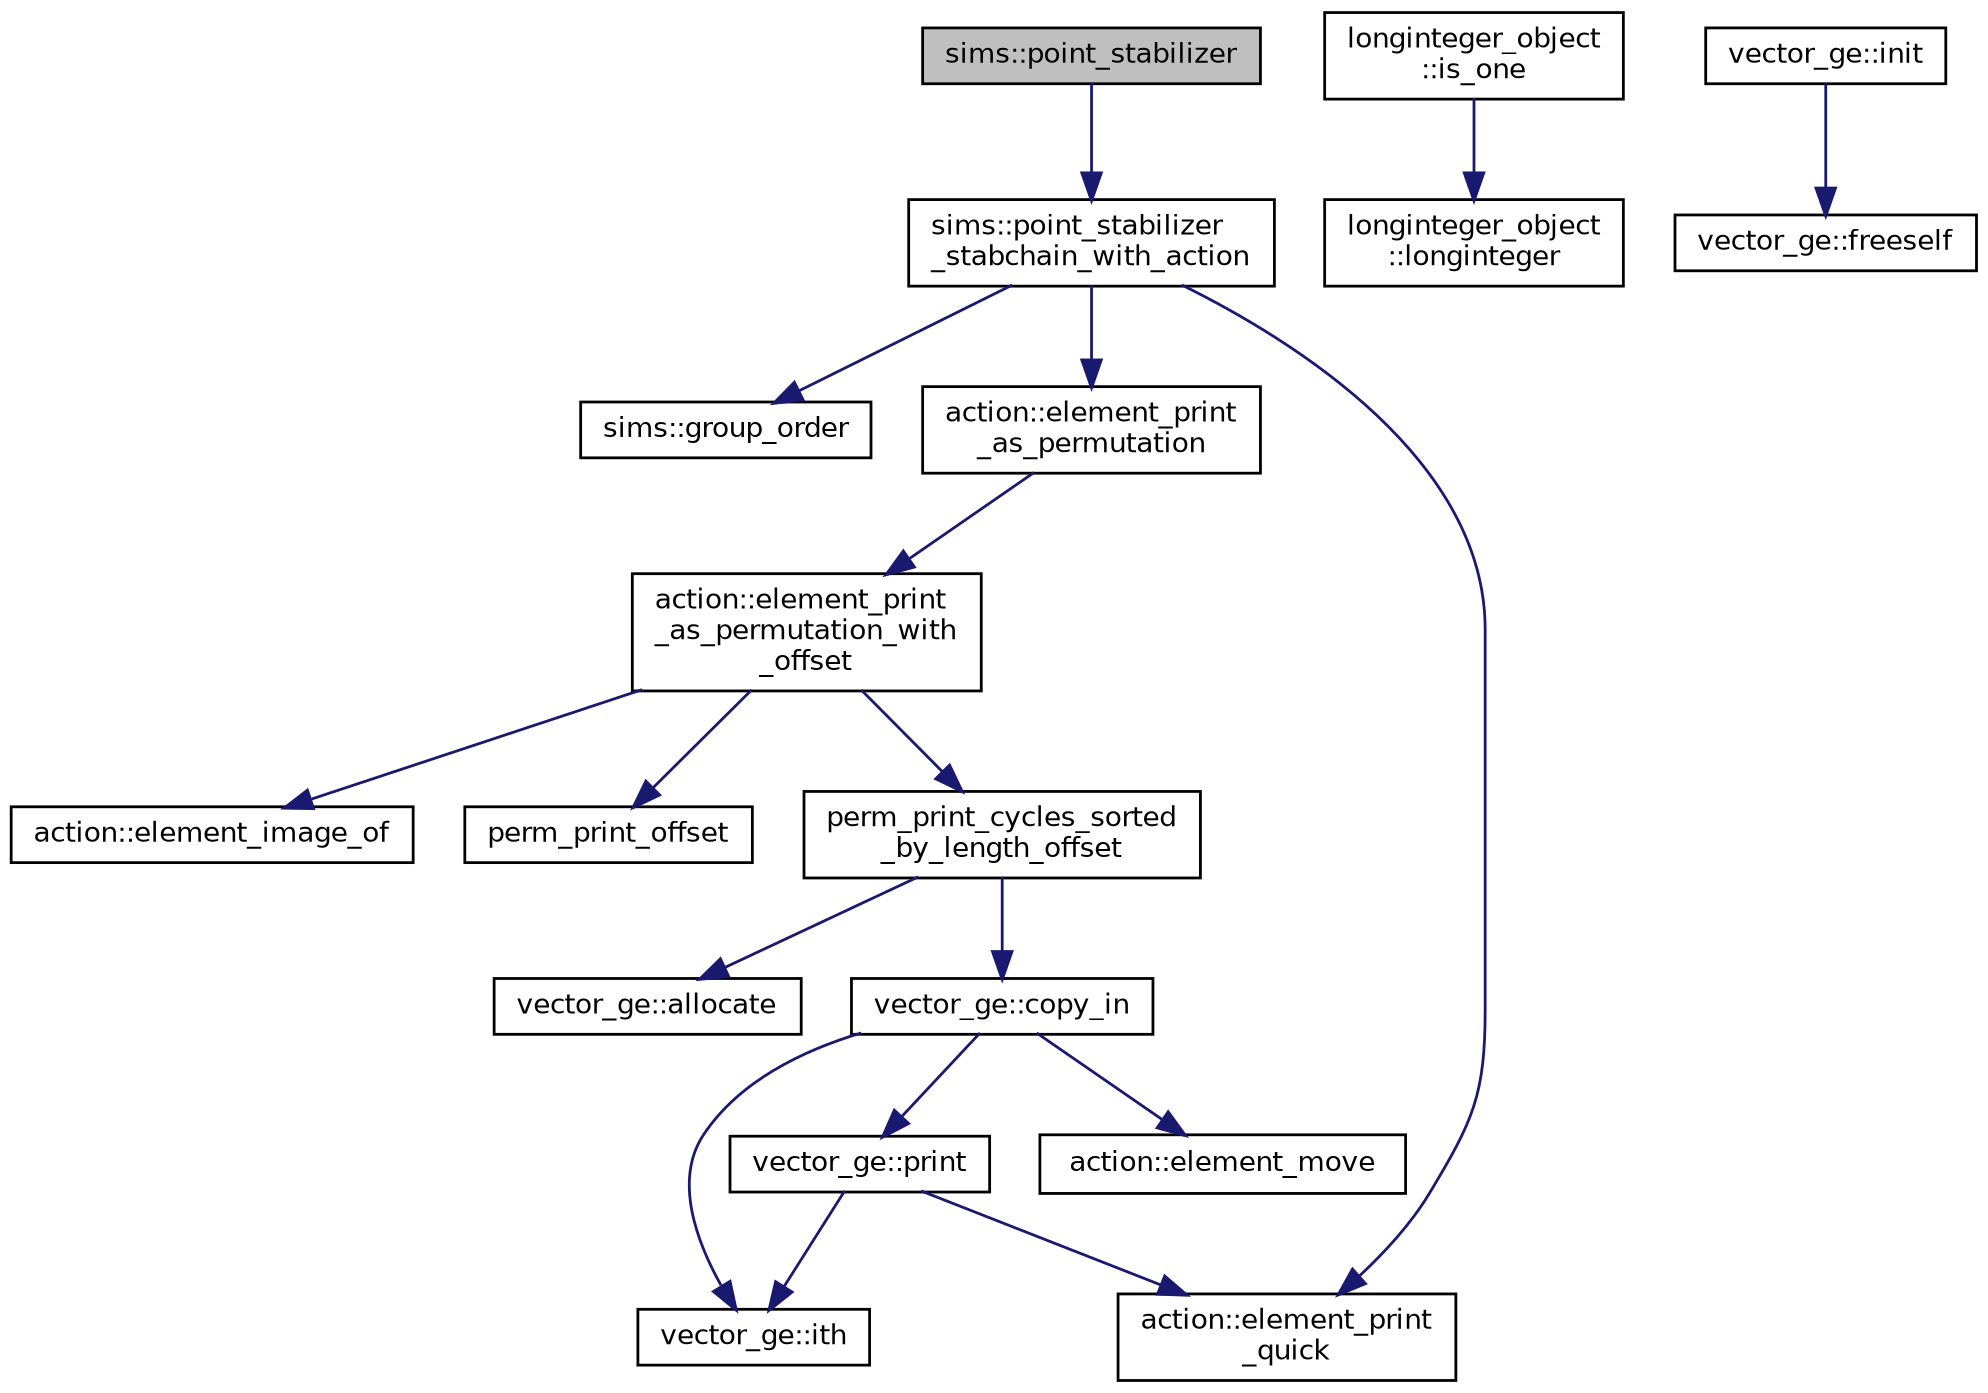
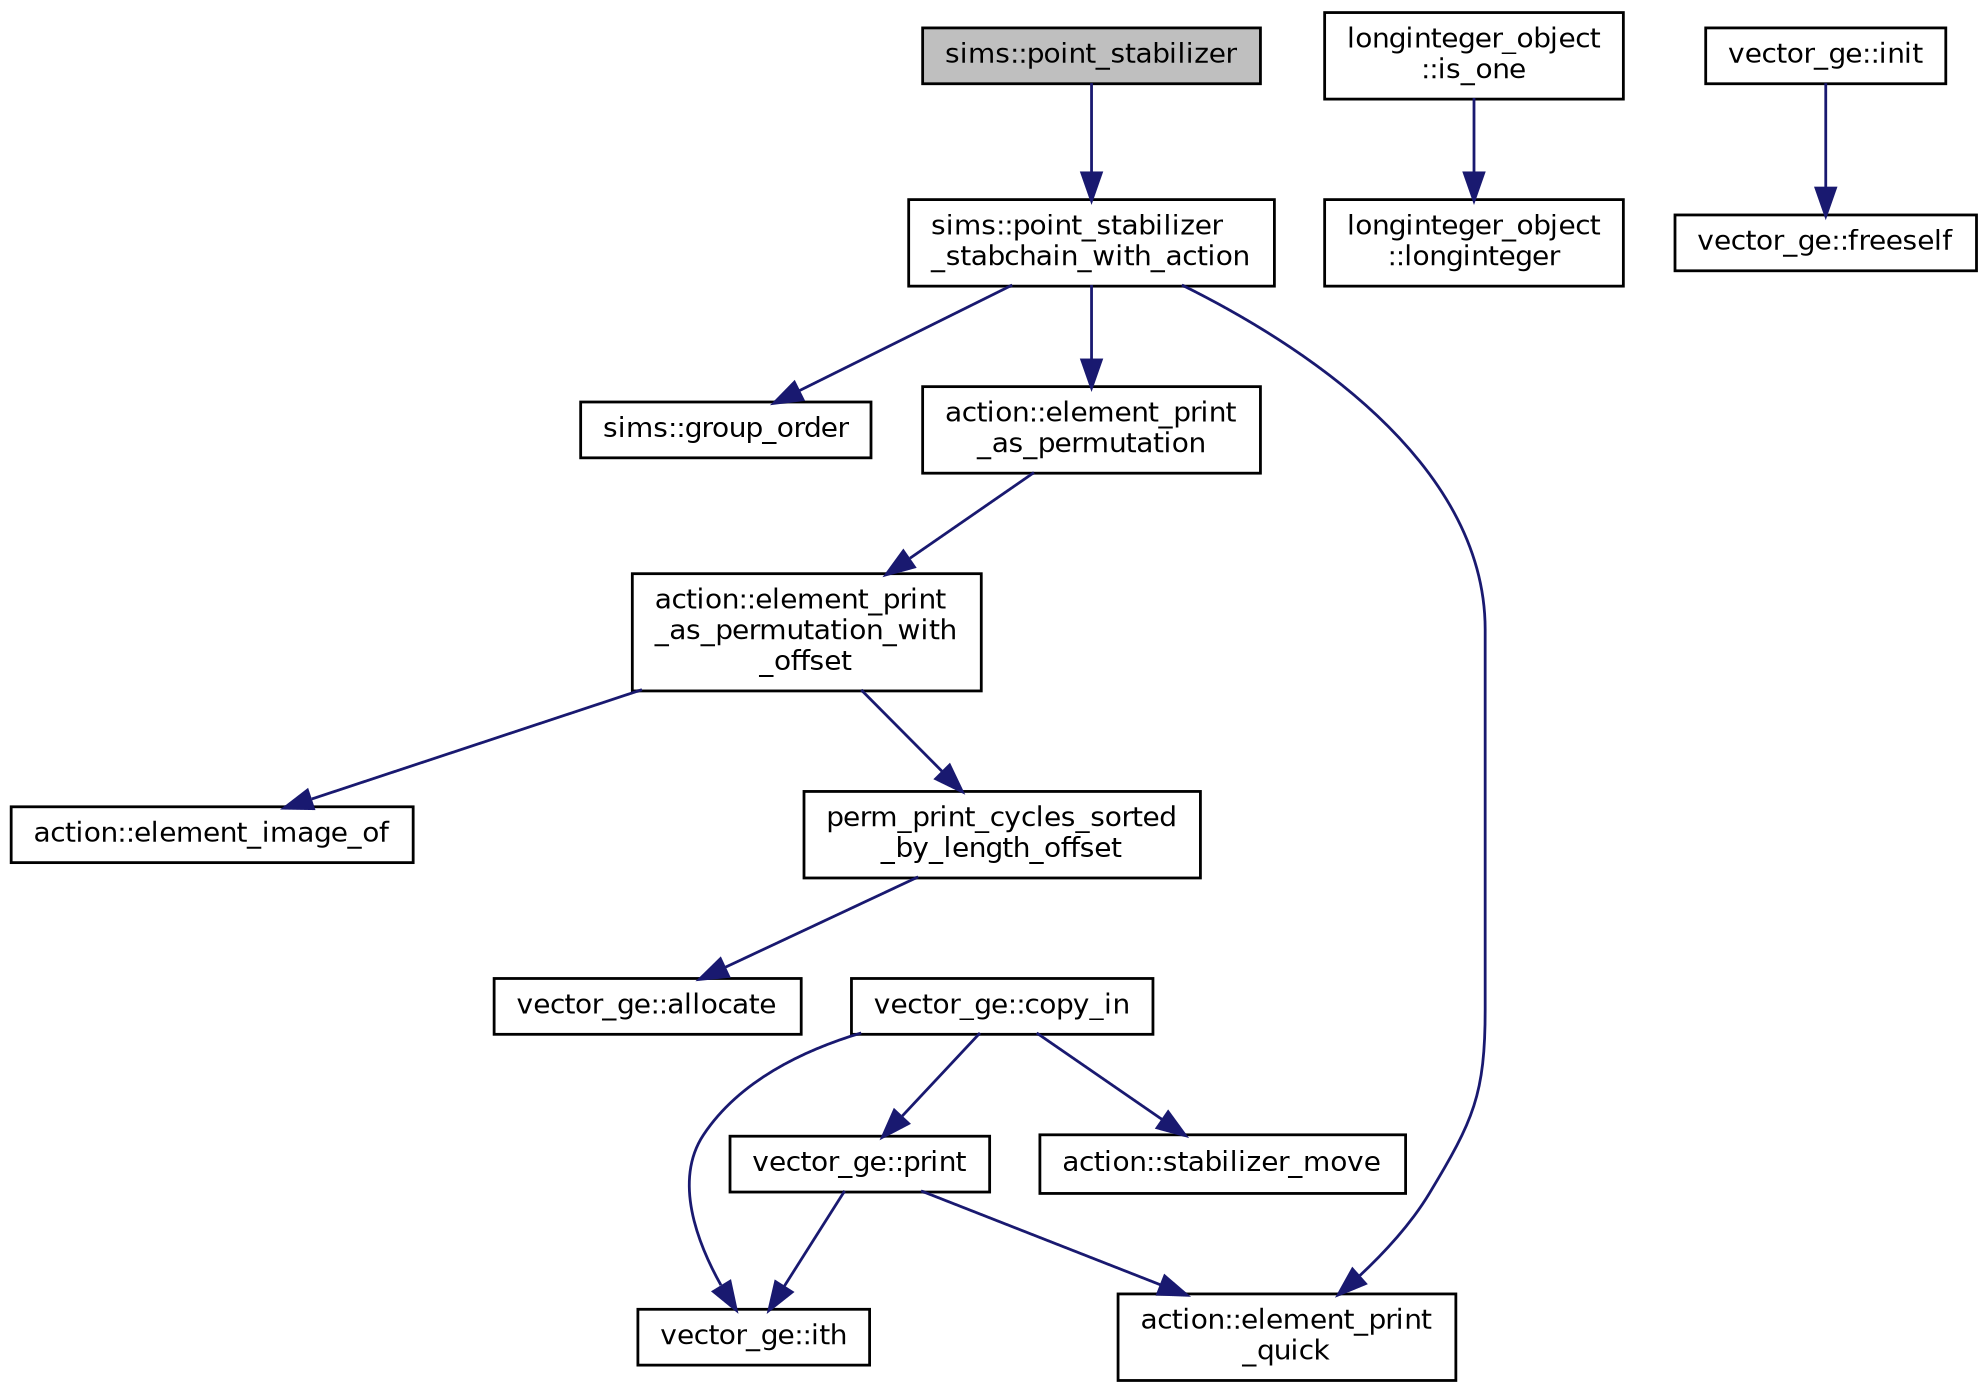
  digraph {
    fontname="DejaVu Sans"
    rankdir=TB
    node [color=black fillcolor=white fontname="DejaVu Sans" fontsize=10 shape=record style=filled]
    edge [color=midnightblue fontname="DejaVu Sans" fontsize=10 labelfontname=Helvetica labelfontsize=10 style=solid]
    n1 [fillcolor=grey75 fontcolor=black height=0.2 label="sims::point_stabilizer" width=0.4]
    n2 [height=0.2 label="sims::point_stabilizer\l_stabchain_with_action" width=0.4]
    n3 [height=0.2 label="sims::group_order" width=0.4]
    n4 [height=0.2 label="action::element_print\l_as_permutation" width=0.4]
    n5 [height=0.2 label="action::element_print\l_quick" width=0.4]
    n6 [height=0.2 label="action::element_print\l_as_permutation_with\l_offset" width=0.4]
    n7 [height=0.2 label="longinteger_object\l::is_one" width=0.4]
    n8 [height=0.2 label="longinteger_object\l::longinteger" width=0.4]
    n9 [height=0.2 label="action::element_image_of" width=0.4]
-   n10 [height=0.2 label=perm_print_offset width=0.4]
    n11 [height=0.2 label="perm_print_cycles_sorted\l_by_length_offset" width=0.4]
    n12 [height=0.2 label="vector_ge::allocate" width=0.4]
    n13 [height=0.2 label="vector_ge::copy_in" width=0.4]
    n14 [height=0.2 label="vector_ge::init" width=0.4]
    n15 [height=0.2 label="vector_ge::freeself" width=0.4]
    n16 [height=0.2 label="vector_ge::print" width=0.4]
    n17 [height=0.2 label="vector_ge::ith" width=0.4]
-   n18 [height=0.2 label="action::element_move" width=0.4]
+   n18 [height=0.2 label="action::stabilizer_move" width=0.4]
    n1 -> n2
    n2 -> n3
    n2 -> n4
    n2 -> n5
    n4 -> n6
    n6 -> n9
-   n6 -> n10
    n6 -> n11
    n7 -> n8
    n11 -> n12
-   n11 -> n13
    n13 -> n16
    n13 -> n17
    n13 -> n18
    n14 -> n15
    n16 -> n5
    n16 -> n17
  }
